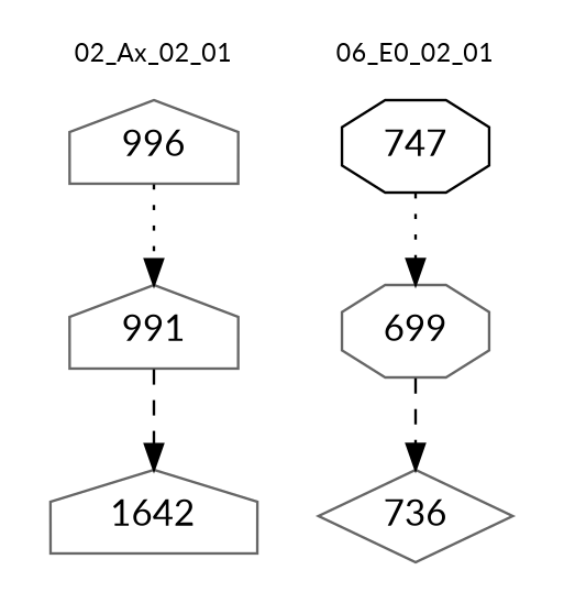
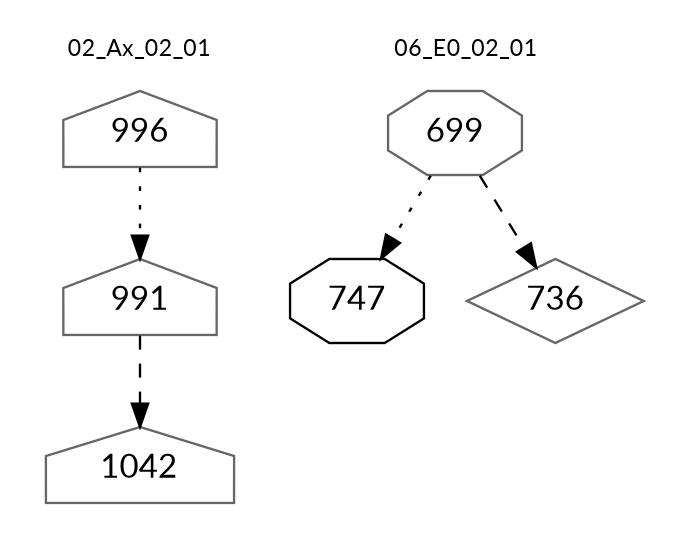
  digraph {
    fontname=Lato
    node [color=gray40 fontname=Lato shape=house]
    edge [color=black fontname=Lato style=dotted]
    n1 [label=996]
    n2 [label=991]
-   n3 [label=1642]
+   n3 [label=1042]
    n4 [color=black label=747 shape=octagon]
    n5 [label=699 shape=octagon]
    n6 [label=736 shape=diamond]
    subgraph cluster_1 {
      color=white
      fontsize=10
      label="02_Ax_02_01"
      n1
      n2
      n3
    }
    subgraph cluster_2 {
      color=white
      fontsize=10
      label="06_E0_02_01"
      n4
      n5
      n6
    }
    n1 -> n2
    n2 -> n3 [style=dashed]
-   n4 -> n5
+   n5 -> n4
    n5 -> n6 [style=dashed]
  }
